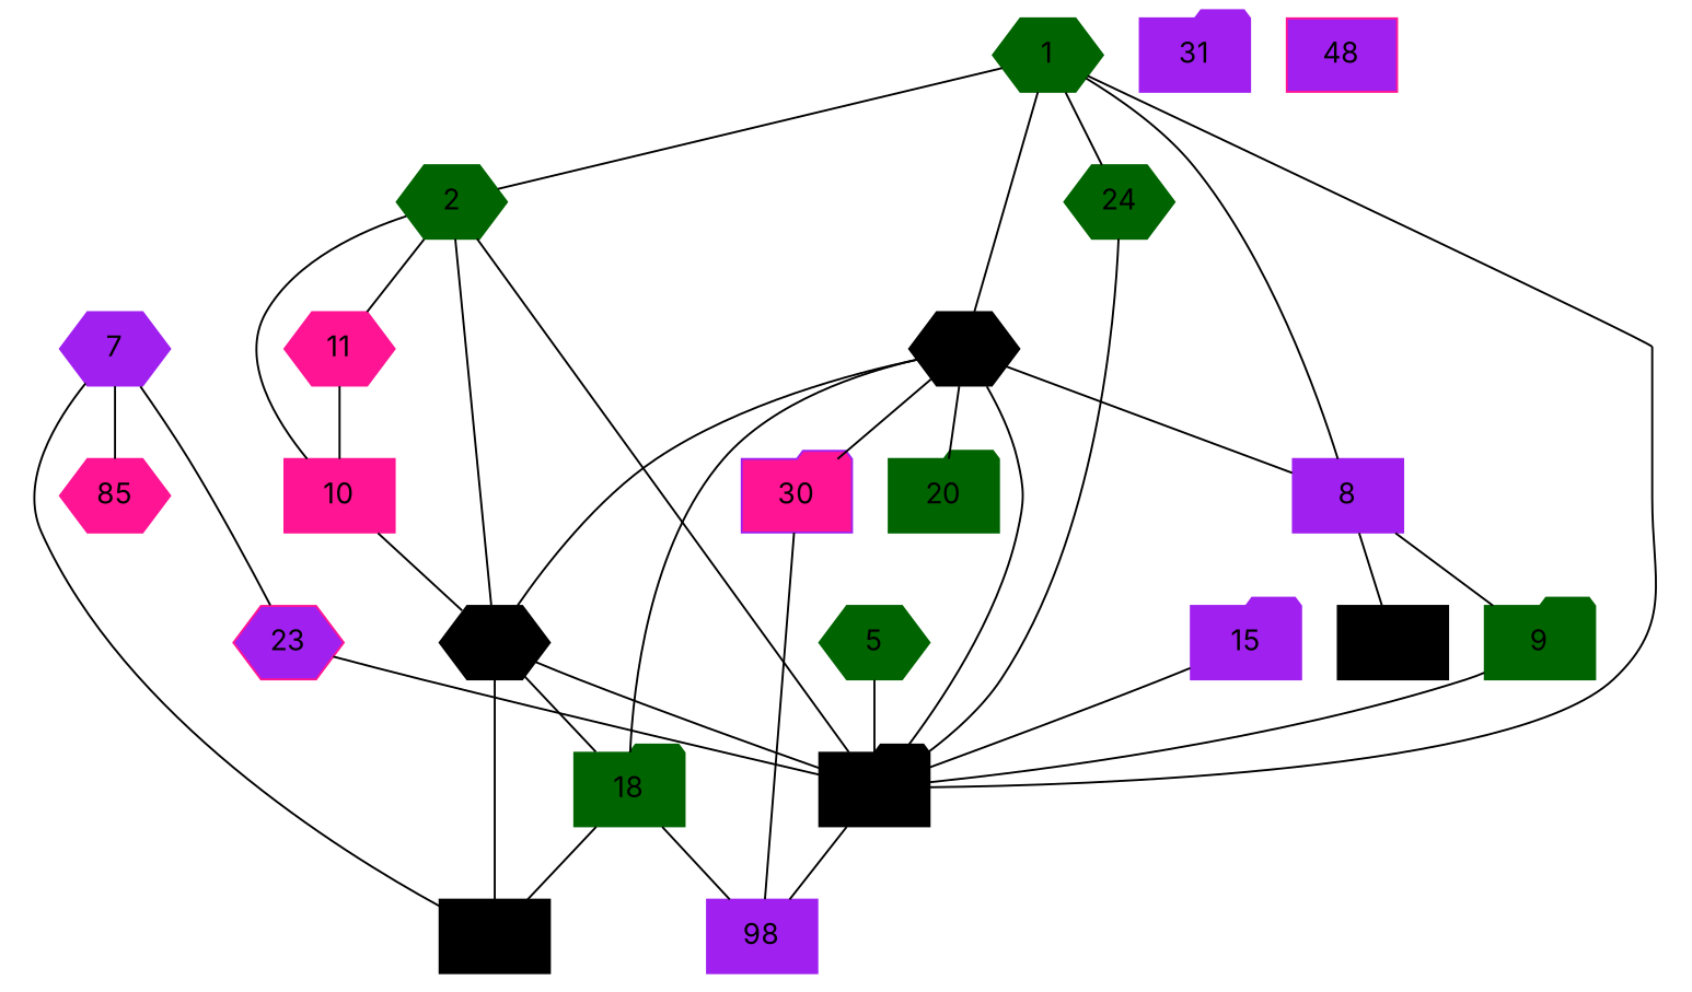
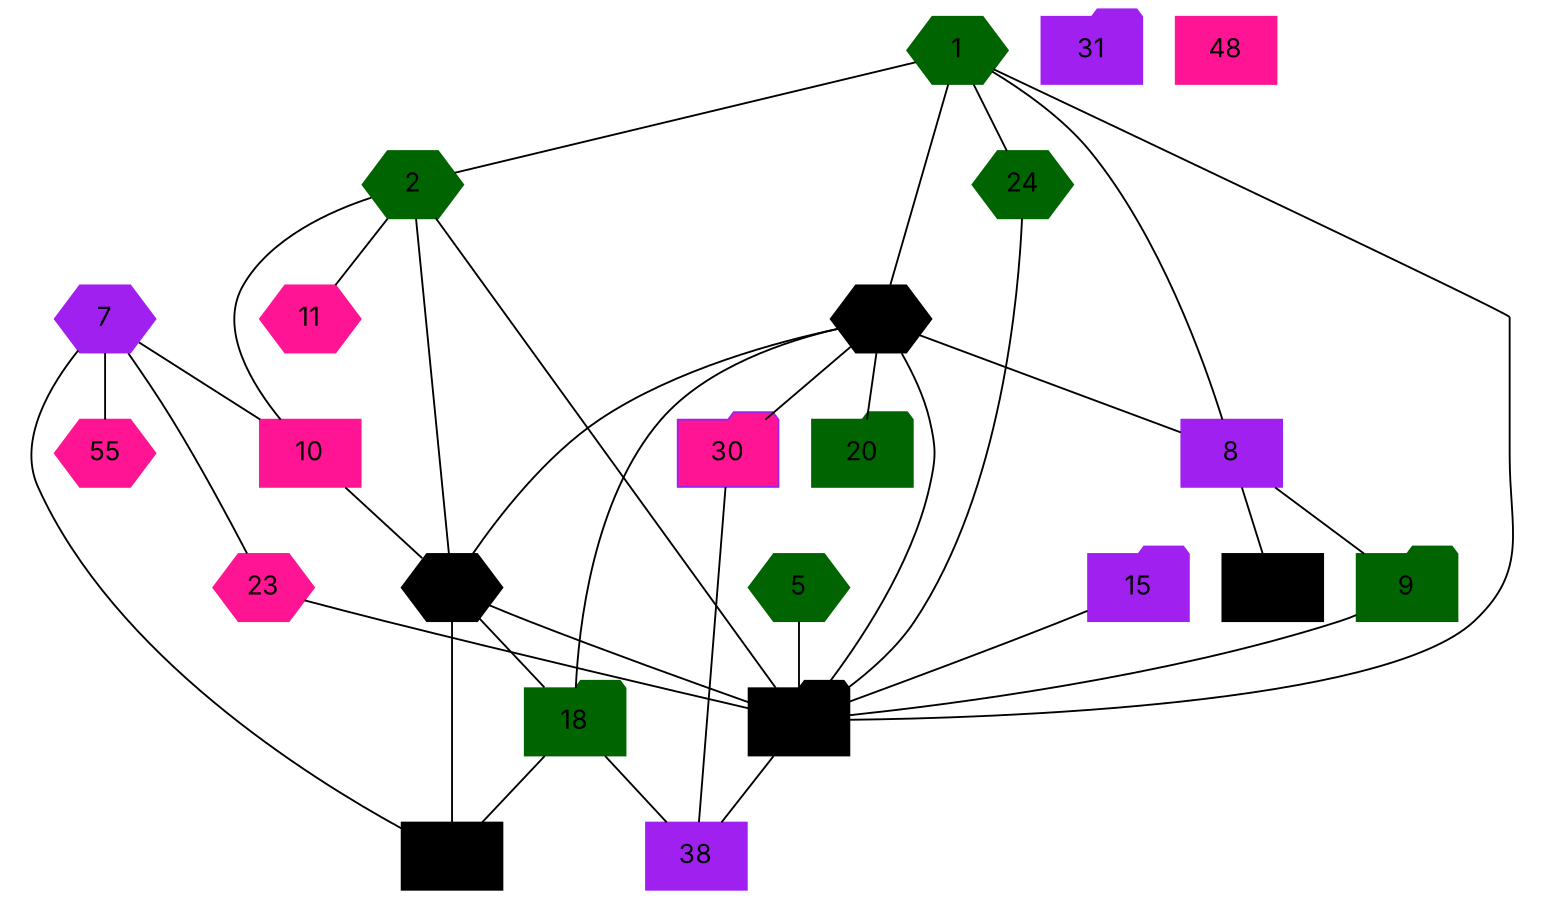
  graph {
    fontname=Inter
    node [color=darkgreen fontname=Inter shape=hexagon style=filled]
    edge [fontname=Inter]
    1 [super="+17+45"]
    2 [super="+3"]
    4 [color=black super="+6+21"]
    8 [color=purple shape=box super="+39+40+35"]
    24 [super="+51"]
    32 [color=black shape=folder super="+33+37"]
    10 [color=deeppink shape=box super="+13+26"]
    11 [color=deeppink super="+14"]
    16 [color=black super="+34+25"]
    18 [shape=folder super="+56"]
    20 [shape=folder]
    30 [color=purple fillcolor=deeppink shape=folder]
    9 [shape=folder super="+52"]
    12 [color=black shape=box super="+29+27"]
-   38 [color=purple shape=box super="+49" label=98]
+   38 [color=purple shape=box super="+49"]
    28 [color=black shape=box super="+46"]
    5
    7 [color=purple super="+36"]
-   55 [color=deeppink label=85]
-   23 [color=deeppink fillcolor=purple]
+   55 [color=deeppink]
+   23 [color=deeppink]
    15 [color=purple shape=folder]
    31 [color=purple shape=folder super="+47"]
-   48 [color=deeppink shape=box fillcolor=purple]
+   48 [color=deeppink shape=box]
    1 -- 2
    1 -- 4 [weight=2]
    1 -- 8
    1 -- 24
    1 -- 32
    2 -- 32
    2 -- 10 [weight=2]
    2 -- 11
    2 -- 16 [weight=2]
    4 -- 8
    4 -- 32 [weight=2]
    4 -- 16
    4 -- 18
    4 -- 20
    4 -- 30 [weight=2]
    8 -- 9
    8 -- 12
    24 -- 32
    32 -- 38
    10 -- 16
    16 -- 32 [weight=5]
    16 -- 18
    16 -- 28
    18 -- 38
    18 -- 28
    30 -- 38
    9 -- 32
    5 -- 32
-   11 -- 10
+   7 -- 10
    7 -- 28
    7 -- 55
    7 -- 23
    23 -- 32
    15 -- 32
  }
